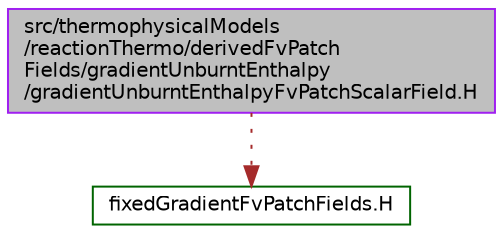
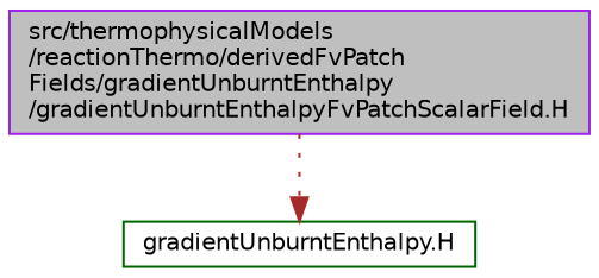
  digraph {
    node [fontname=Helvetica fontsize=10 shape=record]
    n1 [color=purple fillcolor=grey75 fontcolor=black height=0.2 label="src/thermophysicalModels\l/reactionThermo/derivedFvPatch\lFields/gradientUnburntEnthalpy\l/gradientUnburntEnthalpyFvPatchScalarField.H" style=filled width=0.4]
-   n2 [color=darkgreen height=0.2 label="fixedGradientFvPatchFields.H" width=0.4]
+   n2 [color=darkgreen height=0.2 label="gradientUnburntEnthalpy.H" width=0.4]
    n1 -> n2 [color=brown fontname=Helvetica fontsize=10 labelfontname=Helvetica labelfontsize=10 style=dotted]
  }
